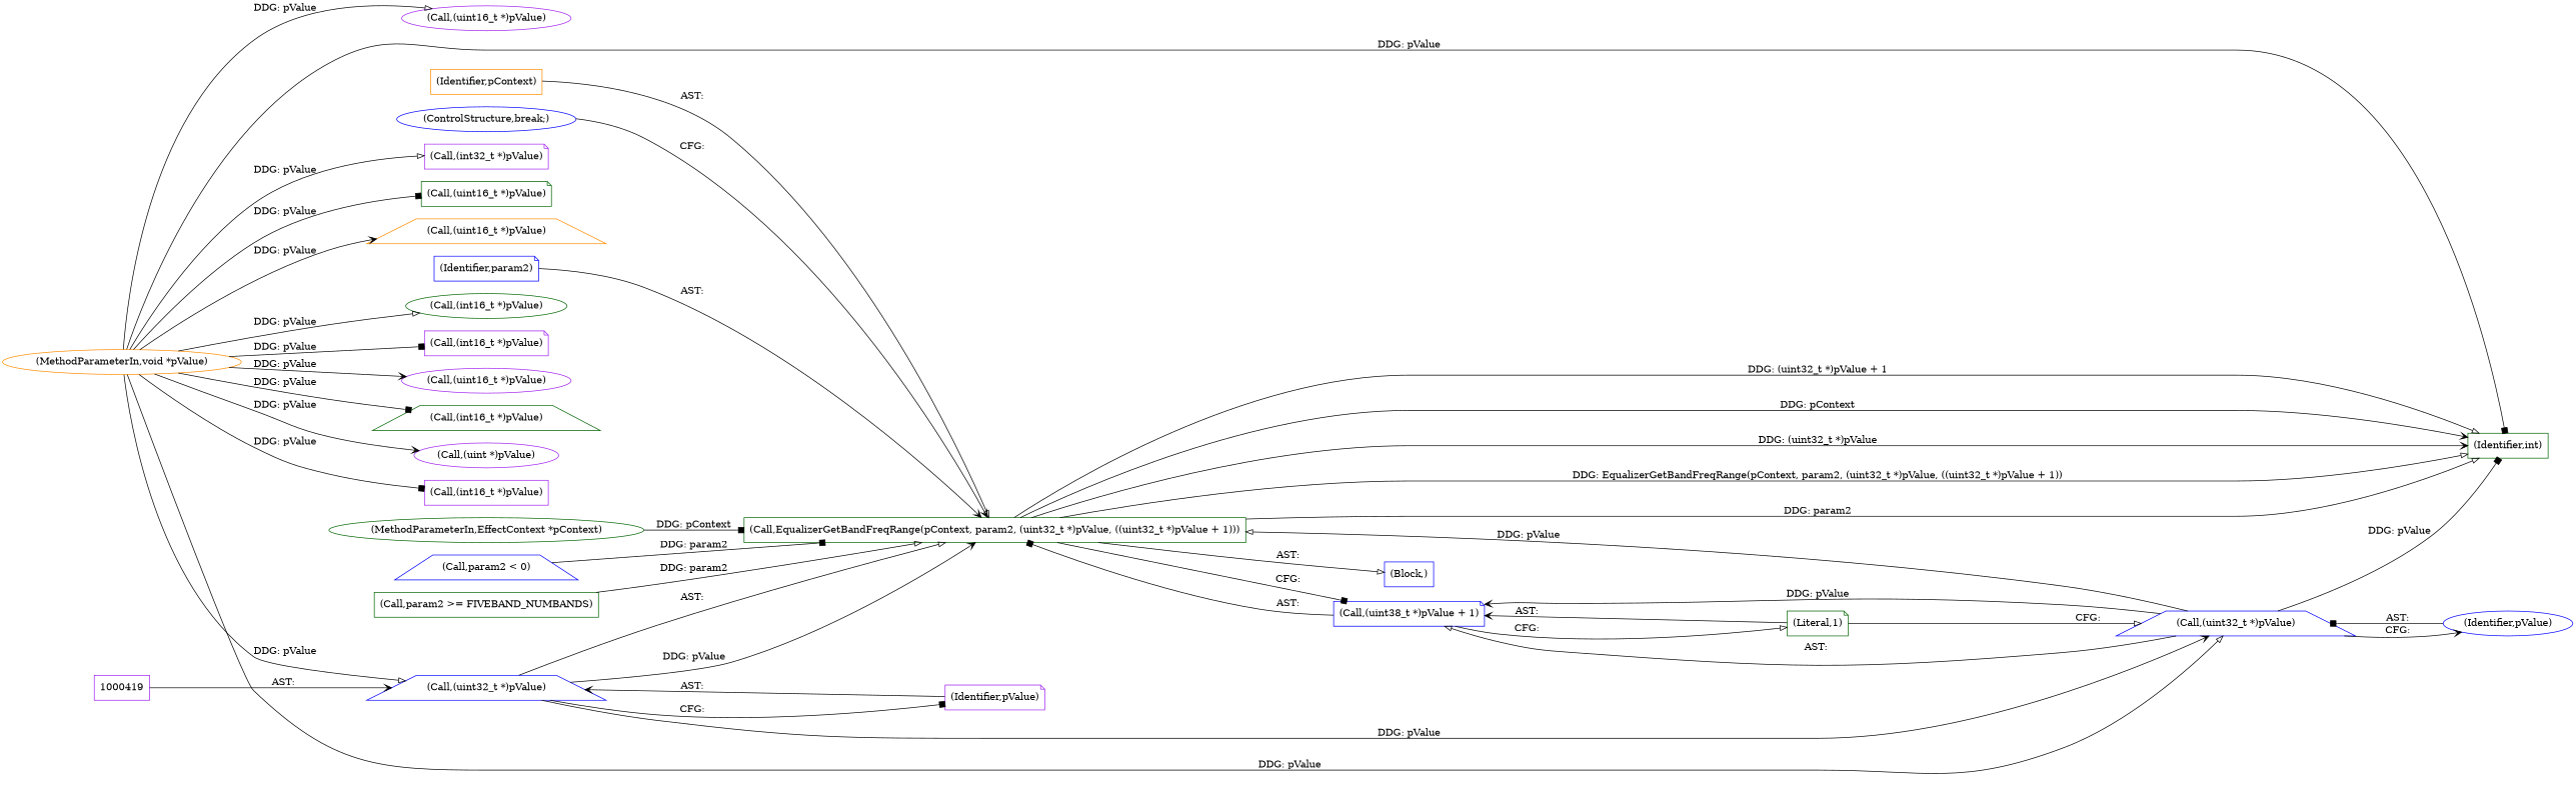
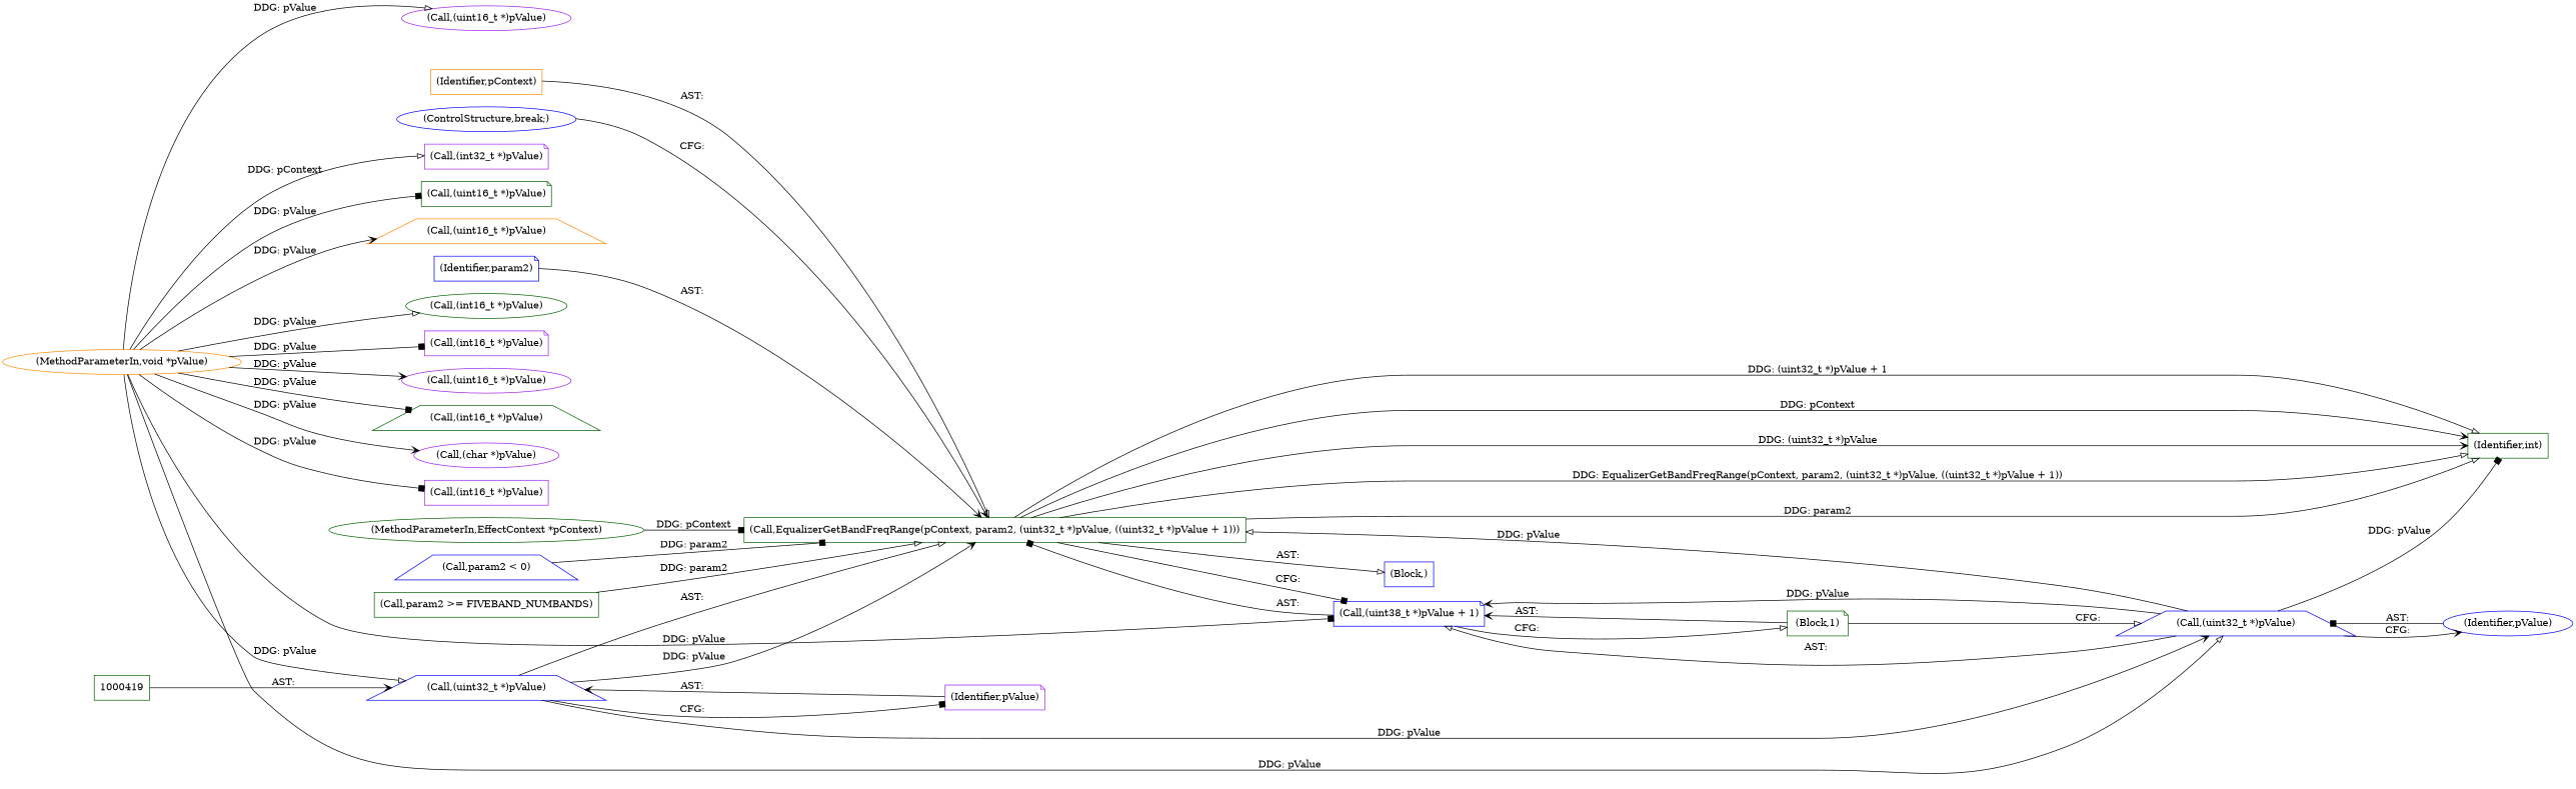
  digraph {
    fontname="DejaVu Serif"
    rankdir=LR
    node [color=darkgreen fontname="DejaVu Serif" shape=ellipse]
    edge [arrowhead=onormal fontname="DejaVu Serif"]
    n1 [color=blue label="(Call,(uint32_t *)pValue)" shape=trapezium]
    n2 [label="(Call,EqualizerGetBandFreqRange(pContext, param2, (uint32_t *)pValue, ((uint32_t *)pValue + 1)))" shape=box]
    n3 [color=blue label="(Call,(uint32_t *)pValue)" shape=trapezium]
    n4 [color=purple label="(Identifier,pValue)" shape=note]
    n5 [label="(Identifier,int)" shape=box]
    n6 [color=blue label="(Call,(uint38_t *)pValue + 1)" shape=note]
    n7 [color=blue label="(Block,)" shape=box]
    n8 [color=blue label="(Identifier,pValue)"]
    n9 [color=darkorange label="(MethodParameterIn,void *pValue)"]
    n10 [color=purple label="(Call,(int32_t *)pValue)" shape=note]
    n11 [label="(Call,(uint16_t *)pValue)" shape=note]
    n12 [color=darkorange label="(Call,(uint16_t *)pValue)" shape=trapezium]
    n13 [label="(Call,(int16_t *)pValue)"]
    n14 [color=purple label="(Call,(int16_t *)pValue)" shape=note]
    n15 [color=purple label="(Call,(uint16_t *)pValue)"]
    n16 [label="(Call,(int16_t *)pValue)" shape=trapezium]
-   n17 [color=purple label="(Call,(uint *)pValue)"]
+   n17 [color=purple label="(Call,(char *)pValue)"]
    n18 [color=purple label="(Call,(int16_t *)pValue)" shape=box]
    n19 [color=purple label="(Call,(uint16_t *)pValue)"]
-   n20 [label="(Literal,1)" shape=note]
+   n20 [label="(Block,1)" shape=note]
    n21 [color=darkorange label="(Identifier,pContext)" shape=box]
    n22 [color=blue label="(ControlStructure,break;)"]
    n23 [color=blue label="(Identifier,param2)" shape=note]
    n24 [label="(MethodParameterIn,EffectContext *pContext)"]
    n25 [color=blue label="(Call,param2 < 0)" shape=trapezium]
    n26 [label="(Call,param2 >= FIVEBAND_NUMBANDS)" shape=box]
-   1000419 [color=purple shape=box]
+   1000419 [shape=box]
    n1 -> n2 [label="AST: "]
    n1 -> n2 [arrowhead=vee label="DDG: pValue"]
    n1 -> n3 [arrowhead=vee label="DDG: pValue"]
    n1 -> n4 [arrowhead=box label="CFG: "]
    n2 -> n5 [arrowhead=vee label="DDG: pContext"]
    n2 -> n5 [arrowhead=vee label="DDG: (uint32_t *)pValue"]
    n2 -> n5 [label="DDG: EqualizerGetBandFreqRange(pContext, param2, (uint32_t *)pValue, ((uint32_t *)pValue + 1))"]
    n2 -> n5 [label="DDG: param2"]
    n2 -> n5 [label="DDG: (uint32_t *)pValue + 1"]
    n2 -> n6 [arrowhead=box label="CFG: "]
    n2 -> n7 [label="AST: "]
    n3 -> n2 [label="DDG: pValue"]
    n3 -> n5 [arrowhead=box label="DDG: pValue"]
    n3 -> n6 [label="AST: "]
    n3 -> n6 [arrowhead=vee label="DDG: pValue"]
    n3 -> n8 [arrowhead=vee label="CFG: "]
    n4 -> n1 [arrowhead=vee label="AST: "]
    n6 -> n2 [arrowhead=box label="AST: "]
    n6 -> n20 [label="CFG: "]
    n8 -> n3 [arrowhead=box label="AST: "]
    n9 -> n1 [label="DDG: pValue"]
    n9 -> n3 [label="DDG: pValue"]
-   n9 -> n5 [arrowhead=box label="DDG: pValue"]
-   n9 -> n10 [label="DDG: pValue"]
+   n9 -> n6 [arrowhead=box label="DDG: pValue"]
+   n9 -> n10 [label="DDG: pContext"]
    n9 -> n11 [arrowhead=box label="DDG: pValue"]
    n9 -> n12 [arrowhead=vee label="DDG: pValue"]
    n9 -> n13 [label="DDG: pValue"]
    n9 -> n14 [arrowhead=box label="DDG: pValue"]
    n9 -> n15 [arrowhead=vee label="DDG: pValue"]
    n9 -> n16 [arrowhead=box label="DDG: pValue"]
    n9 -> n17 [arrowhead=vee label="DDG: pValue"]
    n9 -> n18 [arrowhead=box label="DDG: pValue"]
    n9 -> n19 [label="DDG: pValue"]
    n20 -> n3 [label="CFG: "]
    n20 -> n6 [arrowhead=vee label="AST: "]
    n21 -> n2 [label="AST: "]
    n22 -> n2 [arrowhead=vee label="CFG: "]
    n23 -> n2 [arrowhead=vee label="AST: "]
    n24 -> n2 [arrowhead=box label="DDG: pContext"]
    n25 -> n2 [arrowhead=box label="DDG: param2"]
    n26 -> n2 [label="DDG: param2"]
    1000419 -> n1 [arrowhead=vee label="AST: "]
  }
